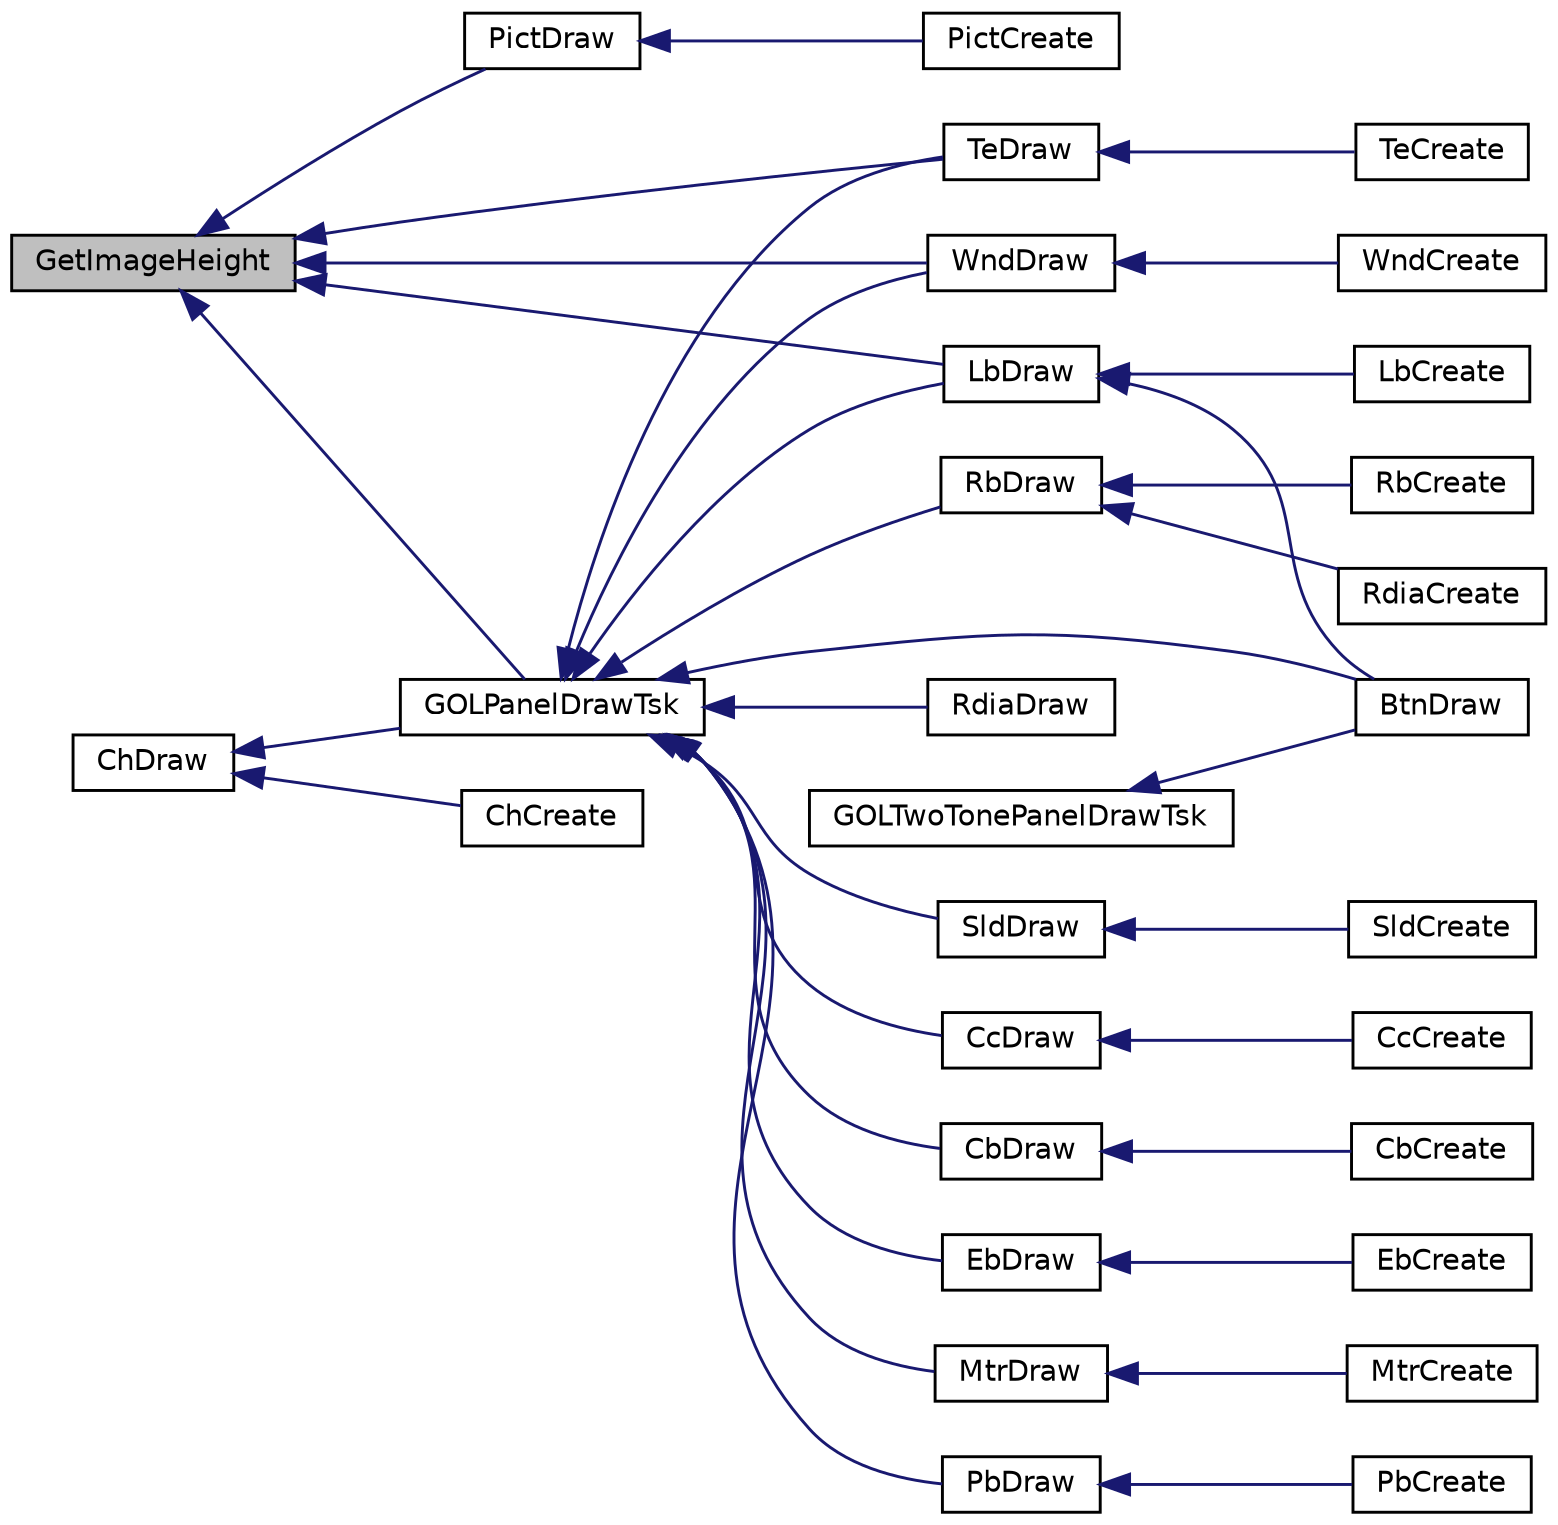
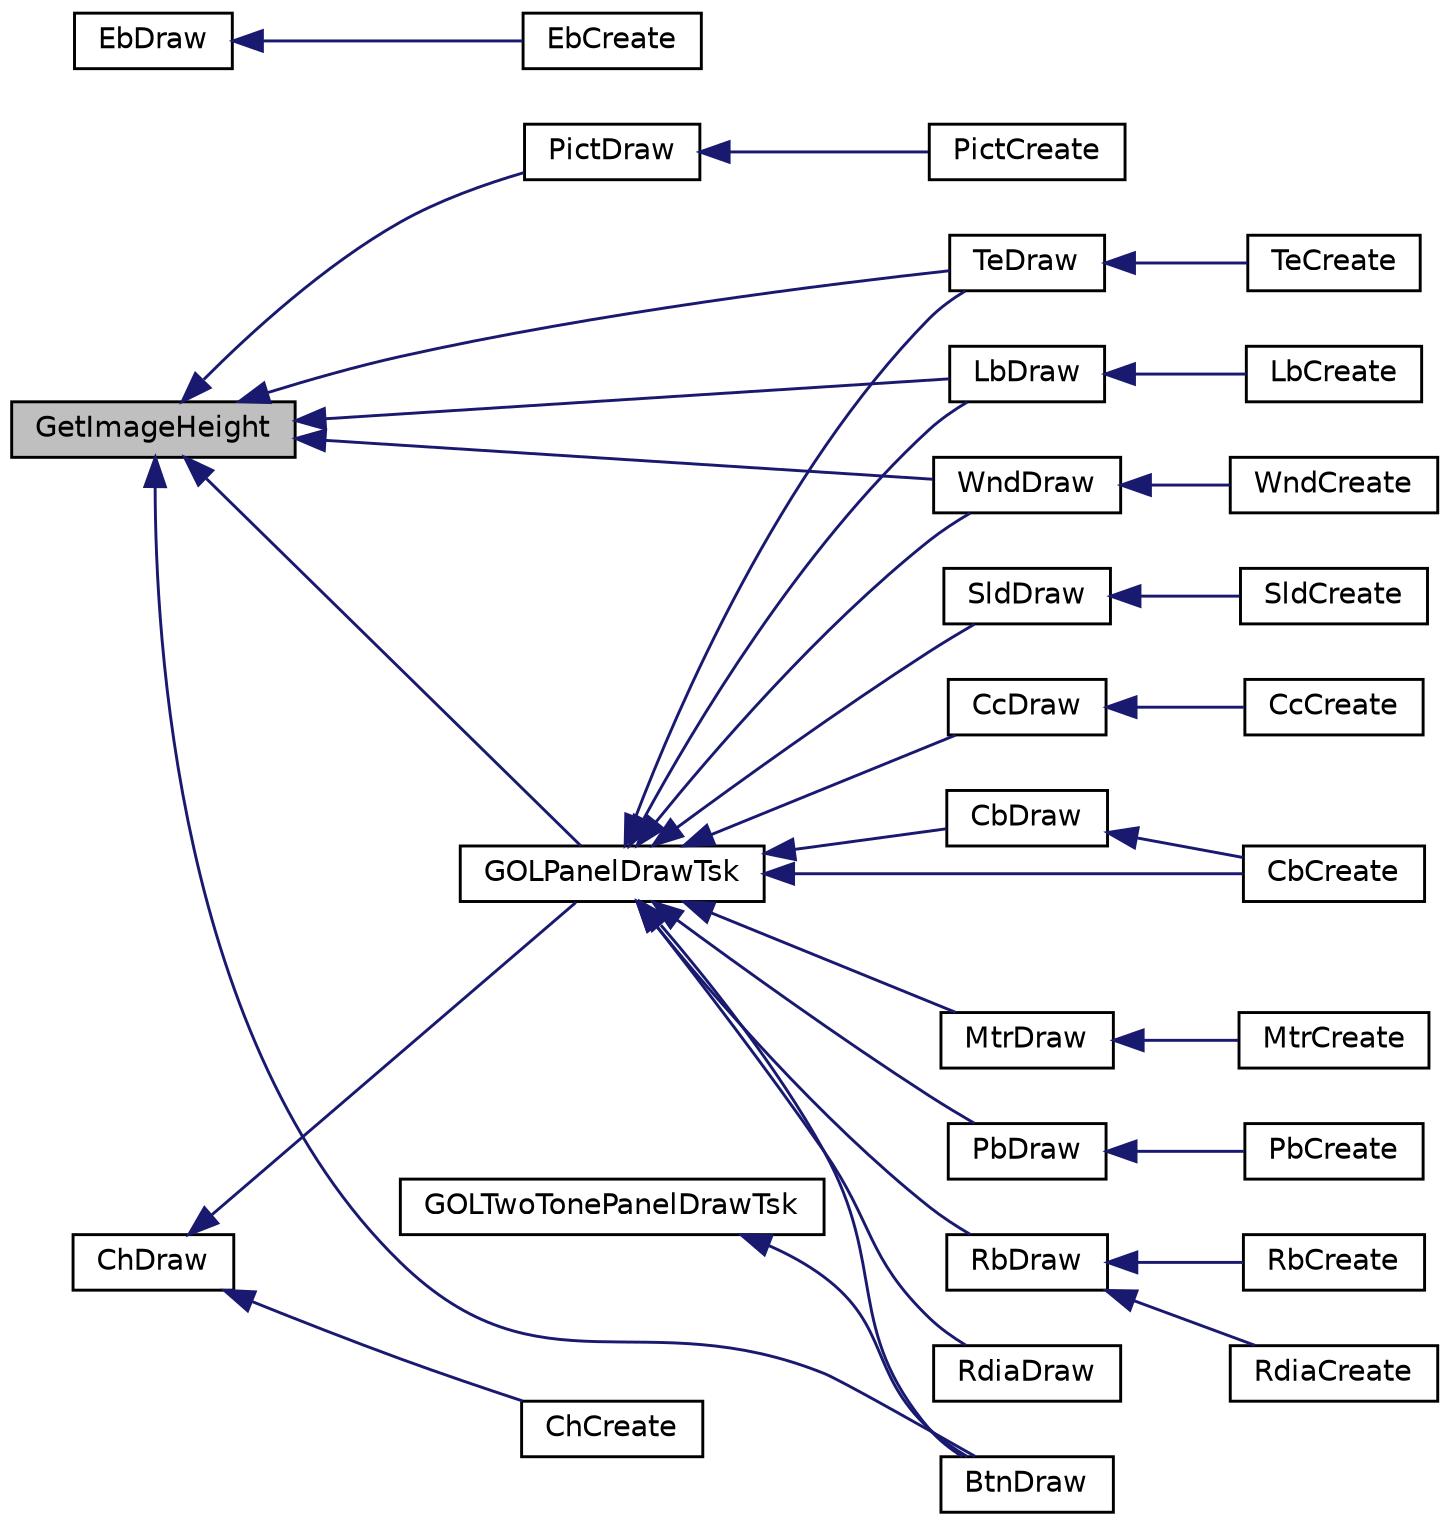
  digraph {
    rankdir=LR
    node [color=black fillcolor=white fontname=Helvetica fontsize=10 shape=record style=filled]
    edge [color=midnightblue dir=back fontname=Helvetica fontsize=10 labelfontname=Helvetica labelfontsize=10 style=solid]
    n1 [fillcolor=grey75 fontcolor=black height=0.2 label=GetImageHeight width=0.4]
    n2 [height=0.2 label=BtnDraw width=0.4]
    n3 [height=0.2 label=GOLPanelDrawTsk width=0.4]
    n4 [height=0.2 label=LbDraw width=0.4]
    n5 [height=0.2 label=WndDraw width=0.4]
    n6 [height=0.2 label=PictDraw width=0.4]
    n7 [height=0.2 label=TeDraw width=0.4]
    n8 [height=0.2 label=CbDraw width=0.4]
    n9 [height=0.2 label=EbDraw width=0.4]
    n10 [height=0.2 label=MtrDraw width=0.4]
    n11 [height=0.2 label=PbDraw width=0.4]
    n12 [height=0.2 label=RbDraw width=0.4]
    n13 [height=0.2 label=RdiaDraw width=0.4]
    n14 [height=0.2 label=SldDraw width=0.4]
    n15 [height=0.2 label=CcDraw width=0.4]
    n16 [height=0.2 label=LbCreate width=0.4]
    n17 [height=0.2 label=WndCreate width=0.4]
    n18 [height=0.2 label=GOLTwoTonePanelDrawTsk width=0.4]
    n19 [height=0.2 label=PictCreate width=0.4]
    n20 [height=0.2 label=ChDraw width=0.4]
    n21 [height=0.2 label=ChCreate width=0.4]
    n22 [height=0.2 label=CbCreate width=0.4]
    n23 [height=0.2 label=EbCreate width=0.4]
    n24 [height=0.2 label=MtrCreate width=0.4]
    n25 [height=0.2 label=PbCreate width=0.4]
    n26 [height=0.2 label=RbCreate width=0.4]
    n27 [height=0.2 label=RdiaCreate width=0.4]
    n28 [height=0.2 label=SldCreate width=0.4]
    n29 [height=0.2 label=CcCreate width=0.4]
    n30 [height=0.2 label=TeCreate width=0.4]
-   n4 -> n2
+   n1 -> n2
    n1 -> n3
    n1 -> n4
    n1 -> n5
    n1 -> n6
    n1 -> n7
    n3 -> n2
    n3 -> n4
    n3 -> n5
    n3 -> n7
    n3 -> n8
-   n3 -> n9
+   n3 -> n22
    n3 -> n10
    n3 -> n11
    n3 -> n12
    n3 -> n13
    n3 -> n14
    n3 -> n15
    n4 -> n16
    n5 -> n17
    n6 -> n19
    n7 -> n30
    n8 -> n22
    n9 -> n23
    n10 -> n24
    n11 -> n25
    n12 -> n26
    n12 -> n27
    n14 -> n28
    n15 -> n29
    n18 -> n2
    n20 -> n3
    n20 -> n21
  }
